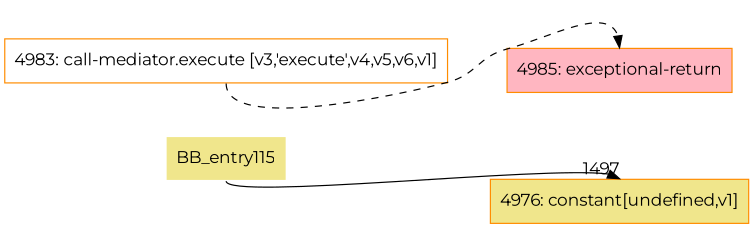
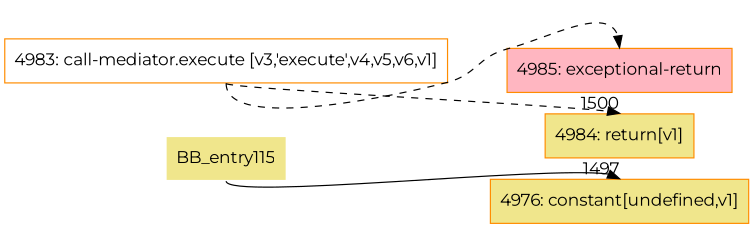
  digraph {
    fontname=Montserrat
    rankdir=LR
    node [color=darkorange fillcolor=khaki fontname=Montserrat shape=record style=filled]
    edge [color=black fontname=Montserrat headport=n style=dashed tailport=s]
    n1 [color=purple label=BB_entry115 shape=none]
    n2 [label="{4976: constant[undefined,v1]}"]
    n3 [fillcolor=white label="{4983: call-mediator.execute [v3,'execute',v4,v5,v6,v1]}"]
    n4 [fillcolor=lightpink label="{4985: exceptional-return}"]
+   n5 [label="{4984: return[v1]}"]
    n1 -> n2 [headlabel="    1497" style=solid]
    n3 -> n4
+   n3 -> n5 [headlabel="      1500"]
  }
